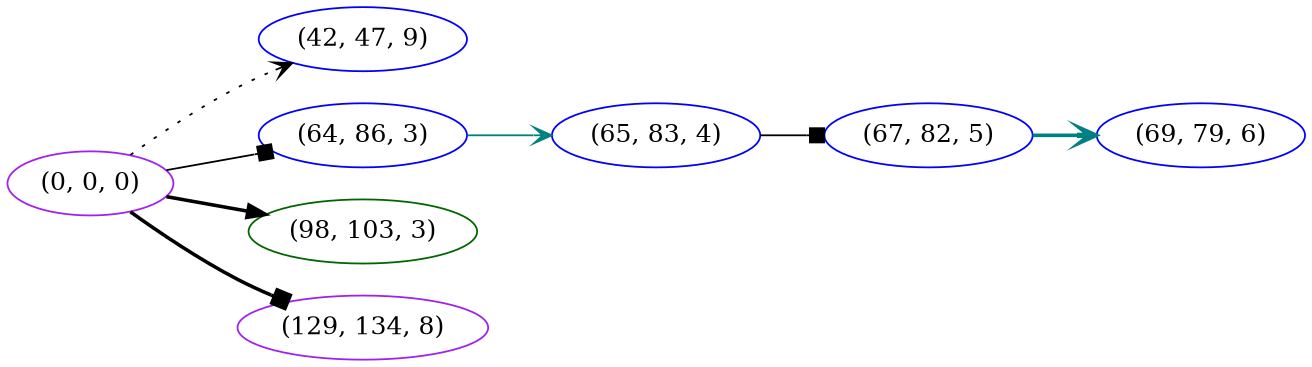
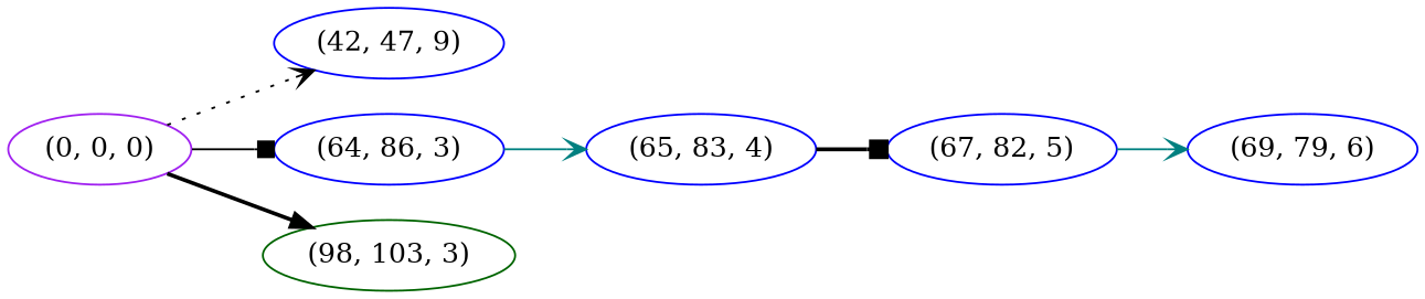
  digraph {
    rankdir=LR
    node [color=blue]
    edge [arrowhead=vee color=black style=solid]
    "(0, 0, 0)" [color=purple]
    "(42, 47, 9)"
    "(64, 86, 3)"
    "(98, 103, 3)" [color=darkgreen]
-   "(129, 134, 8)" [color=purple]
    "(65, 83, 4)"
    "(67, 82, 5)"
    "(69, 79, 6)"
    "(0, 0, 0)" -> "(42, 47, 9)" [style=dotted]
    "(0, 0, 0)" -> "(64, 86, 3)" [arrowhead=box]
    "(0, 0, 0)" -> "(98, 103, 3)" [arrowhead=normal style=bold]
-   "(0, 0, 0)" -> "(129, 134, 8)" [arrowhead=box style=bold]
    "(64, 86, 3)" -> "(65, 83, 4)" [color=teal]
-   "(65, 83, 4)" -> "(67, 82, 5)" [arrowhead=box]
-   "(67, 82, 5)" -> "(69, 79, 6)" [color=teal style=bold]
+   "(65, 83, 4)" -> "(67, 82, 5)" [arrowhead=box style=bold]
+   "(67, 82, 5)" -> "(69, 79, 6)" [color=teal]
  }
